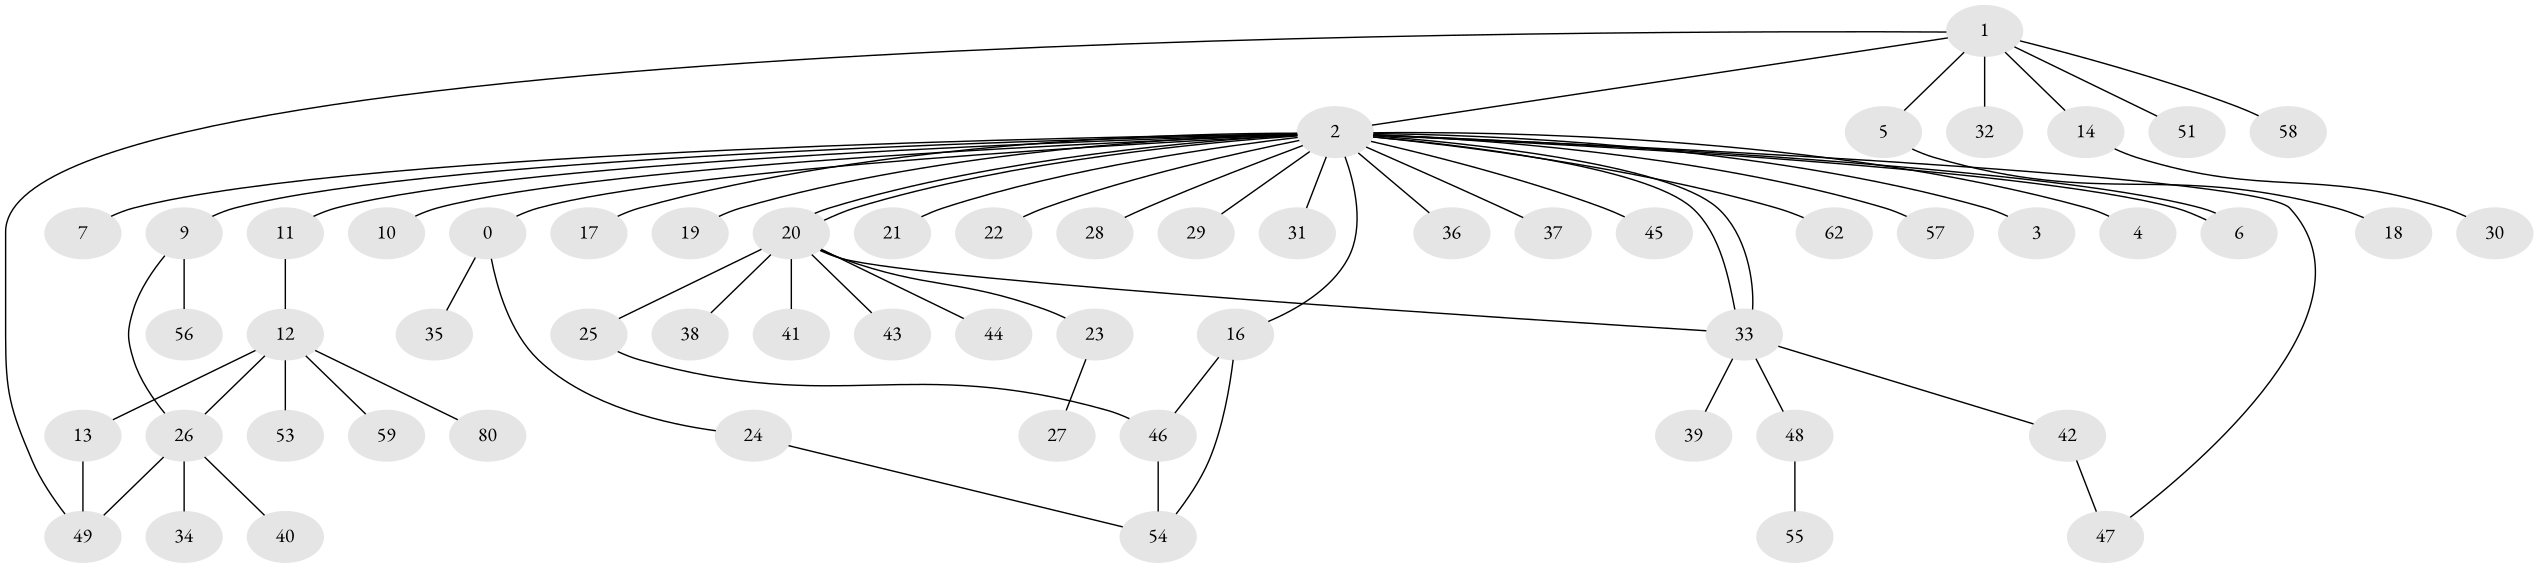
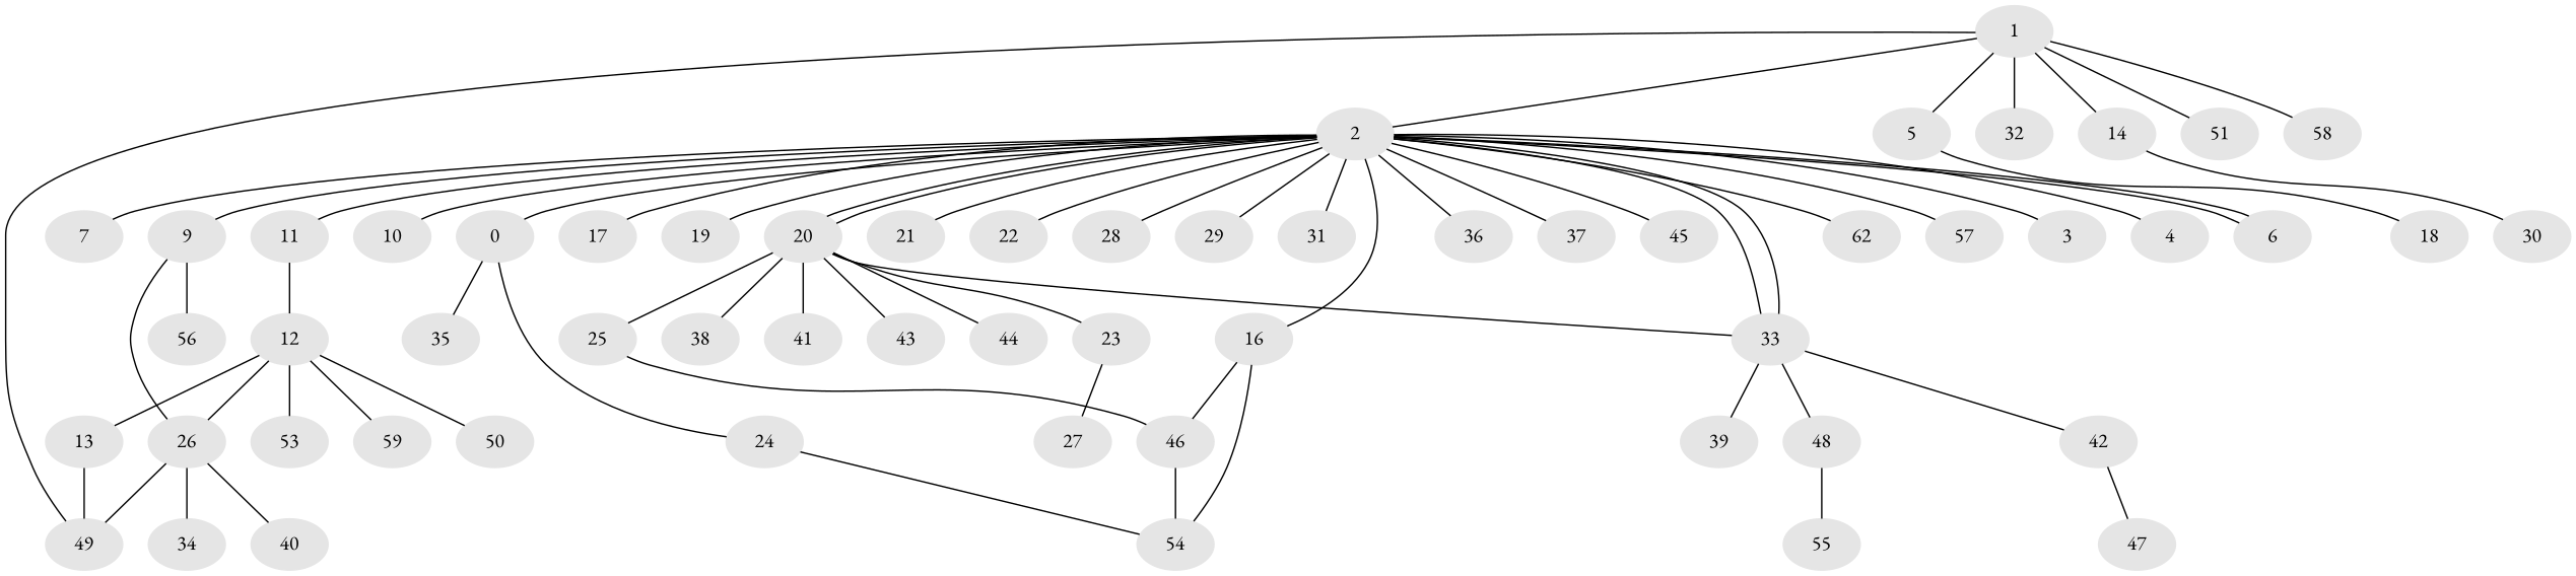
  graph {
    fontname="EB Garamond"
    node [color=gray90 fontname="EB Garamond" style=filled]
    edge [fontname="EB Garamond"]
    1
    2
    5
    14
    32
    49
    51
    58
    3
    4
    6
    7
    n13 [label=0]
    9
    10
    11
    16
    17
    19
    20
    21
    22
    28
    29
    31
    33
    36
    37
    45
    47
    n31 [label=62]
    57
    18
    30
    24
    35
    56
    26
    12
    46
    54
    23
    25
    38
    41
    43
    44
    39
    42
    48
    13
-   50 [label=80]
+   50
    53
    59
    34
    40
    27
    55
    1 -- 2
    1 -- 5
    1 -- 14
    1 -- 32
    1 -- 49
    1 -- 51
    1 -- 58
    2 -- 3
    2 -- 4
    2 -- 6
    2 -- 6
    2 -- 7
    2 -- n13
    2 -- 9
    2 -- 10
    2 -- 11
    2 -- 16
    2 -- 17
    2 -- 19
    2 -- 20
    2 -- 20
    2 -- 21
    2 -- 22
    2 -- 28
    2 -- 29
    2 -- 31
    2 -- 33
    2 -- 33
    2 -- 36
    2 -- 37
    2 -- 45
-   2 -- 47
    2 -- n31
    2 -- 57
    5 -- 18
    14 -- 30
    n13 -- 24
    n13 -- 35
    9 -- 56
    9 -- 26
    11 -- 12
    16 -- 46
    16 -- 54
    20 -- 33
    20 -- 23
    20 -- 25
    20 -- 38
    20 -- 41
    20 -- 43
    20 -- 44
    33 -- 39
    33 -- 42
    33 -- 48
    24 -- 54
    26 -- 49
    26 -- 34
    26 -- 40
    12 -- 26
    12 -- 13
    12 -- 50
    12 -- 53
    12 -- 59
    46 -- 54
    23 -- 27
    25 -- 46
    42 -- 47
    48 -- 55
    13 -- 49
  }
